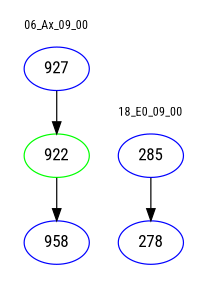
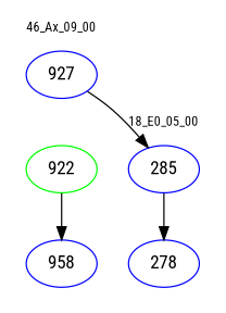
  digraph {
    fontname="Roboto Condensed"
    node [color=blue fontname="Roboto Condensed"]
    edge [color=black fontname="Roboto Condensed"]
    n1 [label=927]
    n2 [color=green label=922]
    n3 [label=958]
    n4 [label=285]
    n5 [label=278]
    subgraph cluster_1 {
      color=white
      fontsize=10
-     label="06_Ax_09_00"
+     label="46_Ax_09_00"
      n1
      n2
      n3
    }
    subgraph cluster_2 {
      color=white
      fontsize=10
-     label="18_E0_09_00"
+     label="18_E0_05_00"
      n4
      n5
    }
-   n1 -> n2
+   n1 -> n4
    n2 -> n3
    n4 -> n5
  }
